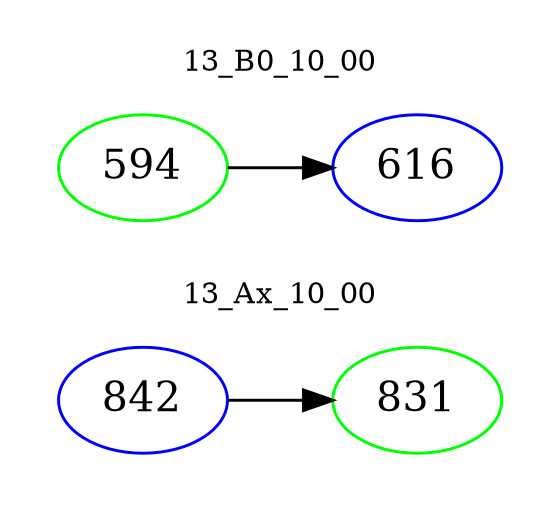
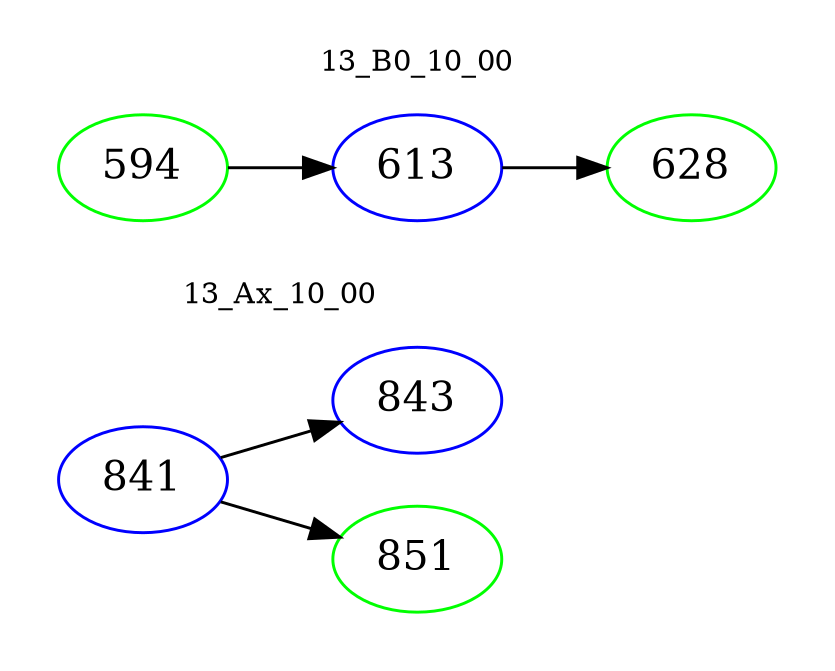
  digraph {
    rankdir=LR
    node [color=blue]
    edge [color=black]
-   n1 [label=842]
-   n2 [color=green label=831]
-   n4 [label=616]
+   n1 [label=841]
+   n2 [color=green label=851]
+   n3 [label=843]
+   n4 [label=613]
    n5 [color=green label=594]
+   n6 [color=green label=628]
    subgraph cluster_1 {
      color=white
      fontsize=10
      label="13_Ax_10_00"
      n1
      n2
+     n3
    }
    subgraph cluster_2 {
      color=white
      fontsize=10
      label="13_B0_10_00"
      n4
      n5
+     n6
    }
    n1 -> n2
+   n1 -> n3
+   n4 -> n6
    n5 -> n4
  }
